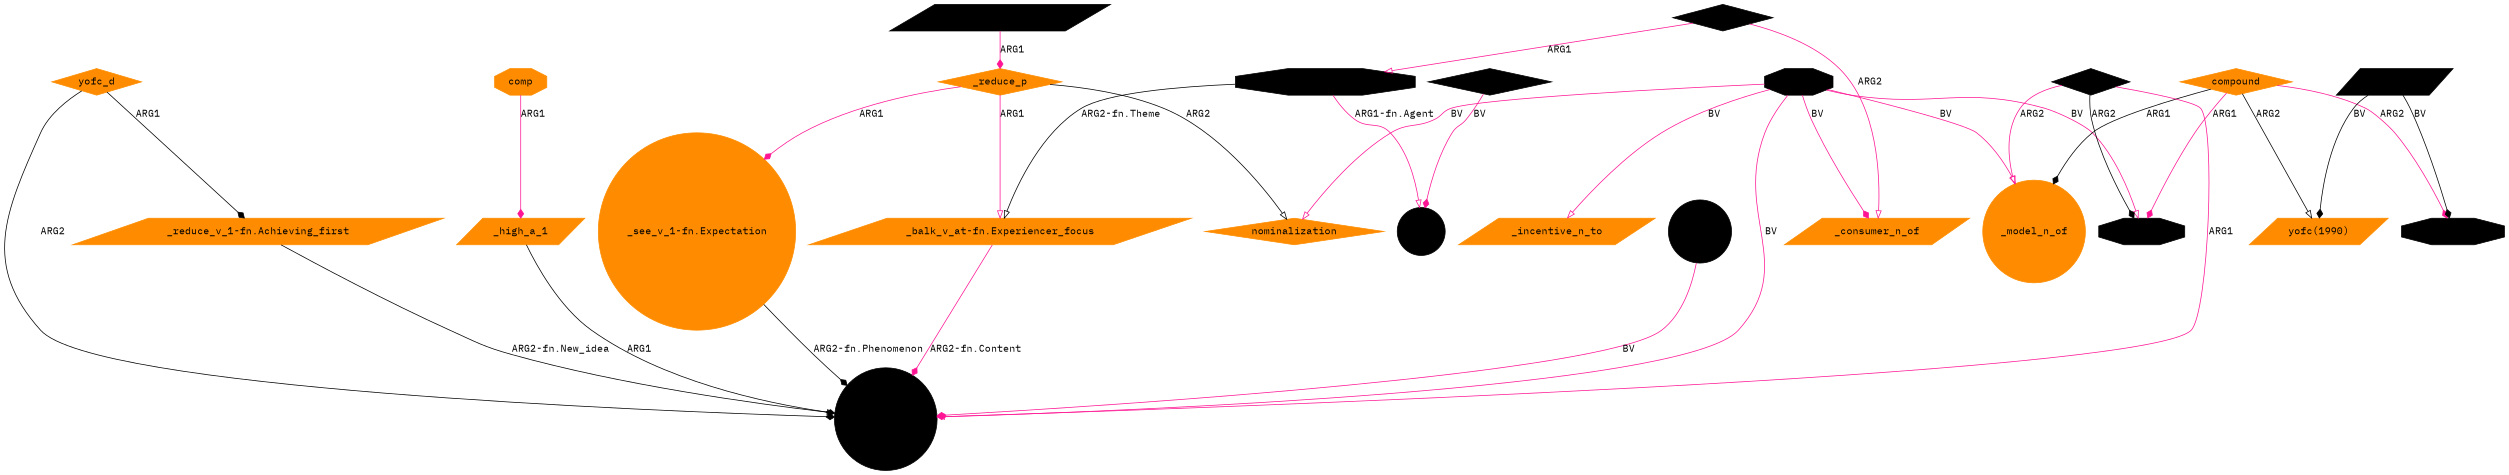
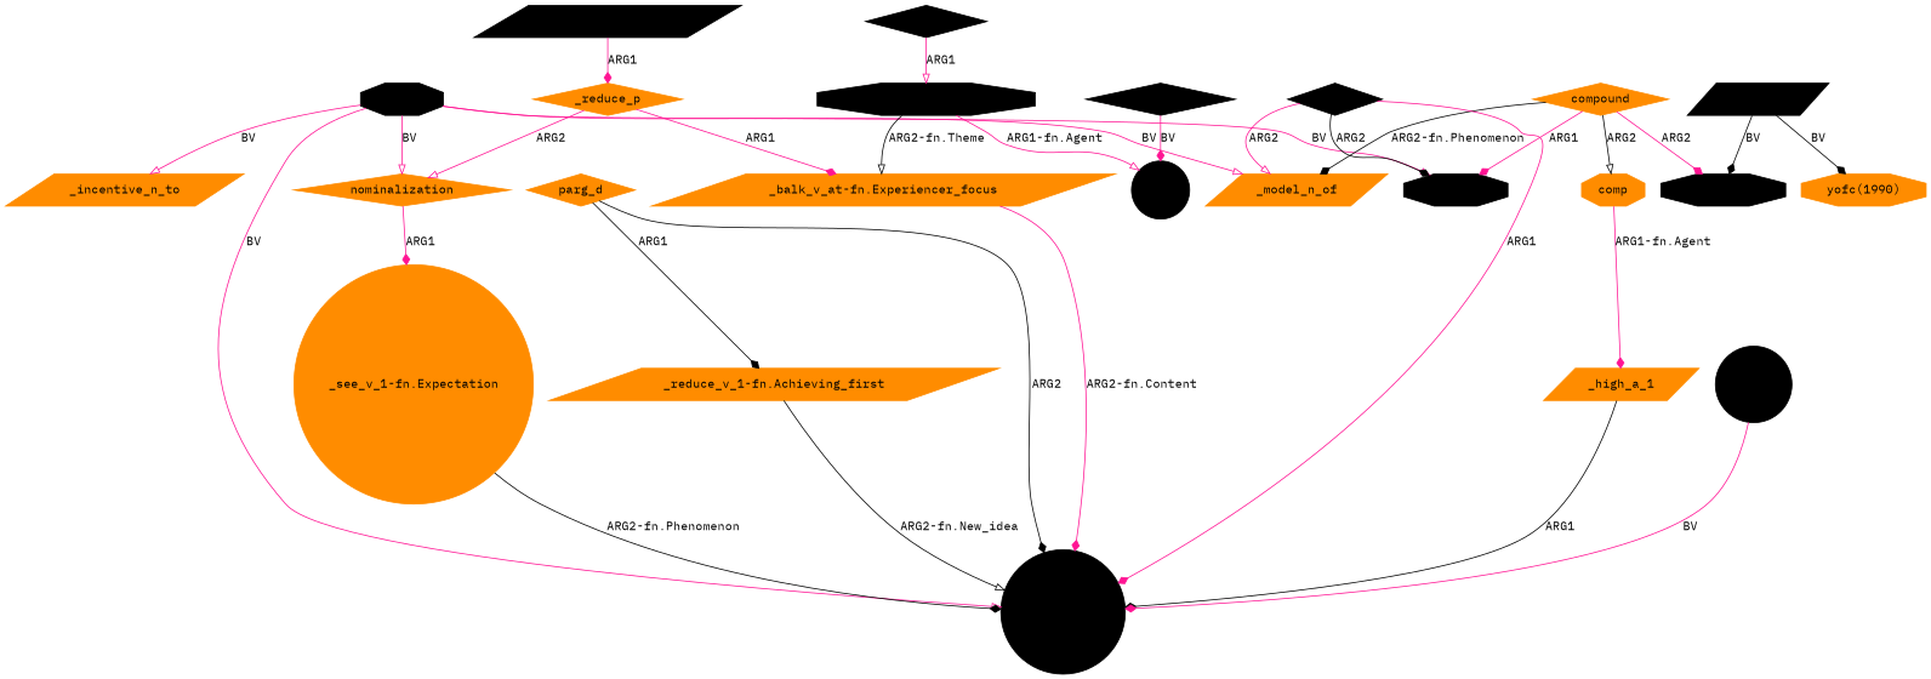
  digraph {
    fontname="IBM Plex Mono"
    node [color=darkorange fontname="IBM Plex Mono" shape=parallelogram style=filled]
    edge [arrowhead=diamond color=deeppink fontname="IBM Plex Mono"]
    udef_q [color=black shape=octagon]
    _incentive_n_to
    _price_n_of [color=black shape=circle]
    _car_n_1 [color=black shape=octagon]
-   _model_n_of [shape=circle]
+   _model_n_of
    nominalization [shape=diamond]
-   _consumer_n_of
    "_see_v_1-fn.Expectation" [shape=circle]
    compound [shape=diamond]
-   "yofc(1990)"
+   "yofc(1990)" [shape=octagon]
    "yofc(1989)" [color=black shape=octagon]
    "_reduce_v_1-fn.Achieving_first"
    focus_d [color=black shape=diamond]
    "_say_v_to-fn.Taking" [color=black shape=octagon]
    "_balk_v_at-fn.Experiencer_focus"
    pron [color=black shape=circle]
    _on_p [color=black shape=diamond]
    _high_a_1
    n19 [label=_reduce_p shape=diamond]
    pronoun_q [color=black shape=diamond]
    comp [shape=octagon]
    proper_q [color=black]
    _especially_x_deg [color=black]
-   parg_d [shape=diamond label=yofc_d]
+   parg_d [shape=diamond]
    _the_q [color=black shape=circle]
    udef_q -> _incentive_n_to [arrowhead=onormal label=BV]
    udef_q -> _price_n_of [arrowhead=onormal label=BV]
    udef_q -> _car_n_1 [arrowhead=onormal label=BV]
    udef_q -> _model_n_of [arrowhead=onormal label=BV]
    udef_q -> nominalization [arrowhead=onormal label=BV]
-   udef_q -> _consumer_n_of [label=BV]
-   n19 -> "_see_v_1-fn.Expectation" [label=ARG1]
+   nominalization -> "_see_v_1-fn.Expectation" [label=ARG1]
    "_see_v_1-fn.Expectation" -> _price_n_of [color=black label="ARG2-fn.Phenomenon"]
    compound -> _car_n_1 [label=ARG1]
-   compound -> _model_n_of [color=black label=ARG1]
-   compound -> "yofc(1990)" [arrowhead=onormal color=black label=ARG2]
+   compound -> _model_n_of [color=black label="ARG2-fn.Phenomenon"]
+   compound -> comp [arrowhead=onormal color=black label=ARG2]
    compound -> "yofc(1989)" [label=ARG2]
    "_reduce_v_1-fn.Achieving_first" -> _price_n_of [arrowhead=onormal color=black label="ARG2-fn.New_idea"]
-   focus_d -> _consumer_n_of [arrowhead=onormal label=ARG2]
    focus_d -> "_say_v_to-fn.Taking" [arrowhead=onormal label=ARG1]
    "_say_v_to-fn.Taking" -> "_balk_v_at-fn.Experiencer_focus" [arrowhead=onormal color=black label="ARG2-fn.Theme"]
    "_say_v_to-fn.Taking" -> pron [arrowhead=onormal label="ARG1-fn.Agent"]
    "_balk_v_at-fn.Experiencer_focus" -> _price_n_of [label="ARG2-fn.Content"]
    _on_p -> _price_n_of [label=ARG1]
    _on_p -> _car_n_1 [color=black label=ARG2]
    _on_p -> _model_n_of [arrowhead=onormal label=ARG2]
    _high_a_1 -> _price_n_of [color=black label=ARG1]
-   n19 -> nominalization [arrowhead=onormal color=black label=ARG2]
-   n19 -> "_balk_v_at-fn.Experiencer_focus" [arrowhead=onormal label=ARG1]
+   n19 -> nominalization [arrowhead=onormal label=ARG2]
+   n19 -> "_balk_v_at-fn.Experiencer_focus" [label=ARG1]
    pronoun_q -> pron [label=BV]
-   comp -> _high_a_1 [label=ARG1]
+   comp -> _high_a_1 [label="ARG1-fn.Agent"]
    proper_q -> "yofc(1990)" [color=black label=BV]
    proper_q -> "yofc(1989)" [color=black label=BV]
    _especially_x_deg -> n19 [label=ARG1]
    parg_d -> _price_n_of [color=black label=ARG2]
    parg_d -> "_reduce_v_1-fn.Achieving_first" [color=black label=ARG1]
    _the_q -> _price_n_of [label=BV]
  }
